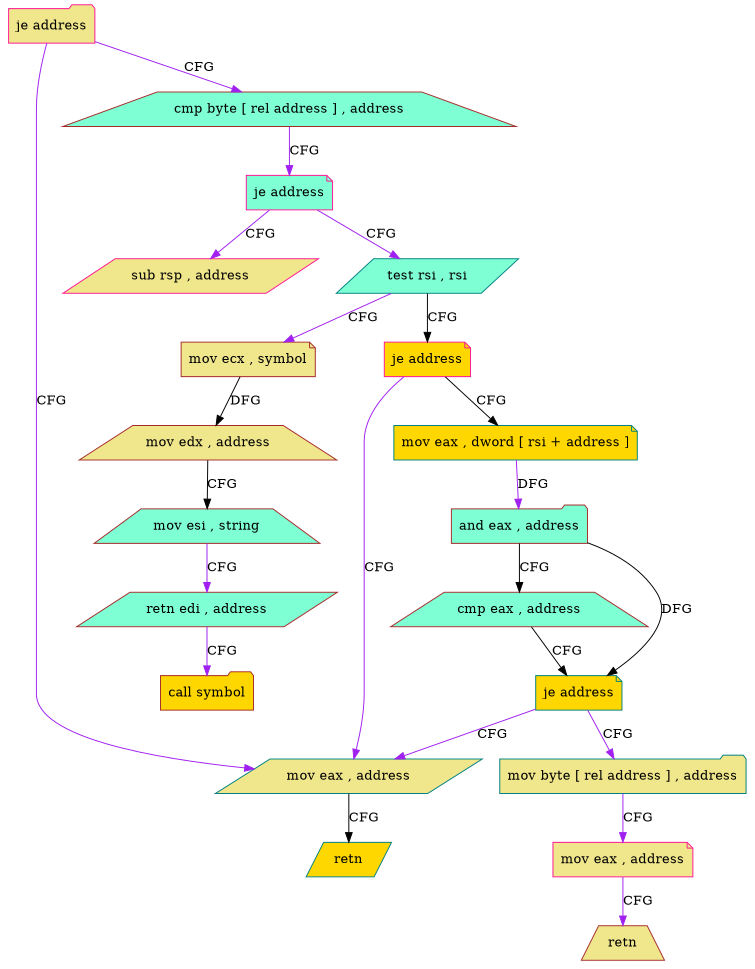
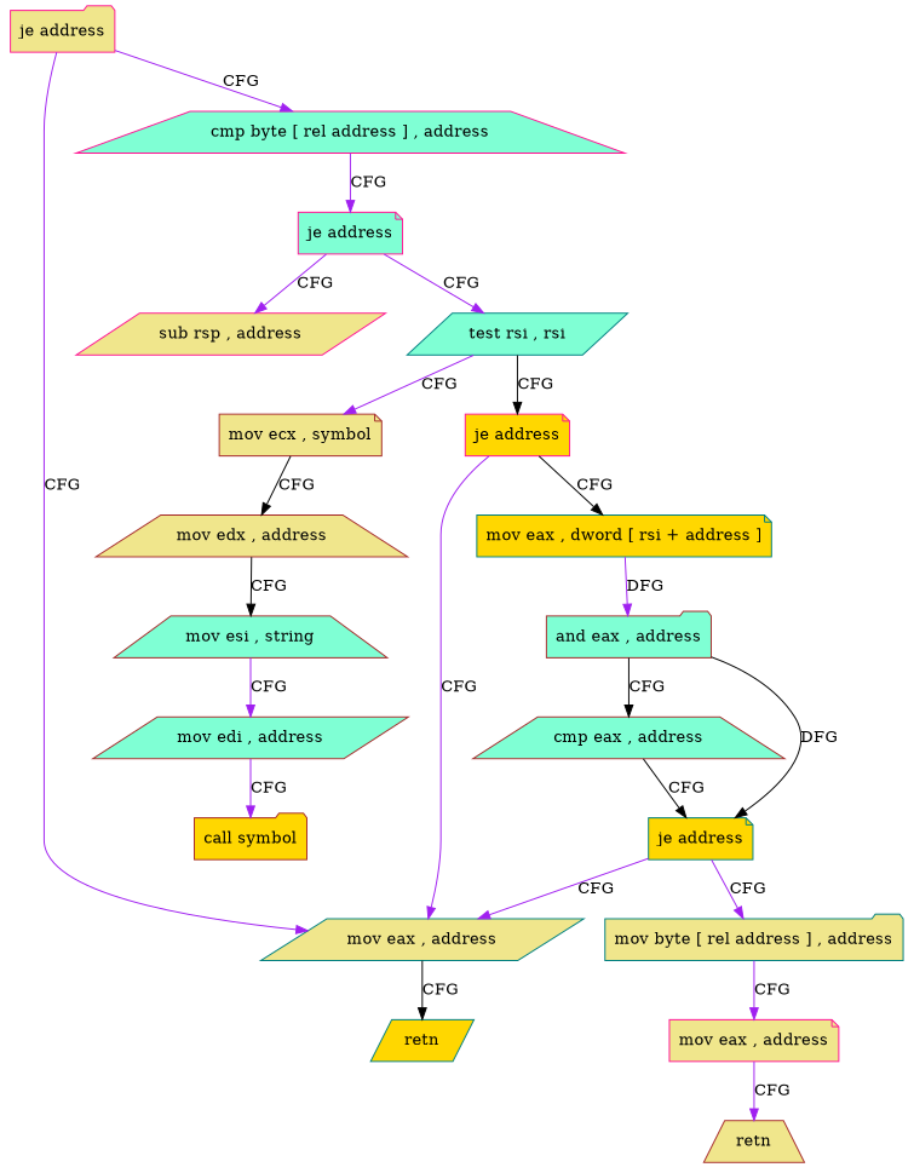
  digraph {
    node [color=brown fillcolor=khaki shape=note style=filled]
    edge [color=purple]
    n1 [color=deeppink label="je address" shape=folder]
    n2 [color=teal label="mov eax , address" shape=parallelogram]
-   n3 [fillcolor=aquamarine label="cmp byte [ rel address ] , address" shape=trapezium]
+   n3 [color=deeppink fillcolor=aquamarine label="cmp byte [ rel address ] , address" shape=trapezium]
    n4 [color=teal fillcolor=gold label=retn shape=parallelogram]
    n5 [color=deeppink fillcolor=aquamarine label="je address"]
    n6 [color=deeppink label="sub rsp , address" shape=parallelogram]
    n7 [color=teal fillcolor=aquamarine label="test rsi , rsi" shape=parallelogram]
    n8 [label="mov ecx , symbol"]
    n9 [color=deeppink fillcolor=gold label="je address"]
    n10 [label="mov edx , address" shape=trapezium]
    n11 [color=teal fillcolor=gold label="mov eax , dword [ rsi + address ]"]
    n12 [fillcolor=aquamarine label="mov esi , string" shape=trapezium]
-   n13 [fillcolor=aquamarine label="retn edi , address" shape=parallelogram]
+   n13 [fillcolor=aquamarine label="mov edi , address" shape=parallelogram]
    n14 [fillcolor=gold label="call symbol" shape=folder]
    n15 [fillcolor=aquamarine label="and eax , address" shape=folder]
    n16 [fillcolor=aquamarine label="cmp eax , address" shape=trapezium]
    n17 [color=teal fillcolor=gold label="je address"]
    n18 [color=teal label="mov byte [ rel address ] , address" shape=folder]
    n19 [color=deeppink label="mov eax , address"]
    n20 [label=retn shape=trapezium]
    n1 -> n2 [label=CFG]
    n1 -> n3 [label=CFG]
    n2 -> n4 [color=black label=CFG]
    n3 -> n5 [label=CFG]
    n5 -> n6 [label=CFG]
    n5 -> n7 [label=CFG]
    n7 -> n8 [label=CFG]
    n7 -> n9 [color=black label=CFG]
-   n8 -> n10 [color=black label=DFG]
+   n8 -> n10 [color=black label=CFG]
    n9 -> n2 [label=CFG]
    n9 -> n11 [color=black label=CFG]
    n10 -> n12 [color=black label=CFG]
    n11 -> n15 [label=DFG]
    n12 -> n13 [label=CFG]
    n13 -> n14 [label=CFG]
    n15 -> n16 [color=black label=CFG]
    n15 -> n17 [color=black label=DFG]
    n16 -> n17 [color=black label=CFG]
    n17 -> n2 [label=CFG]
    n17 -> n18 [label=CFG]
    n18 -> n19 [label=CFG]
    n19 -> n20 [label=CFG]
  }
